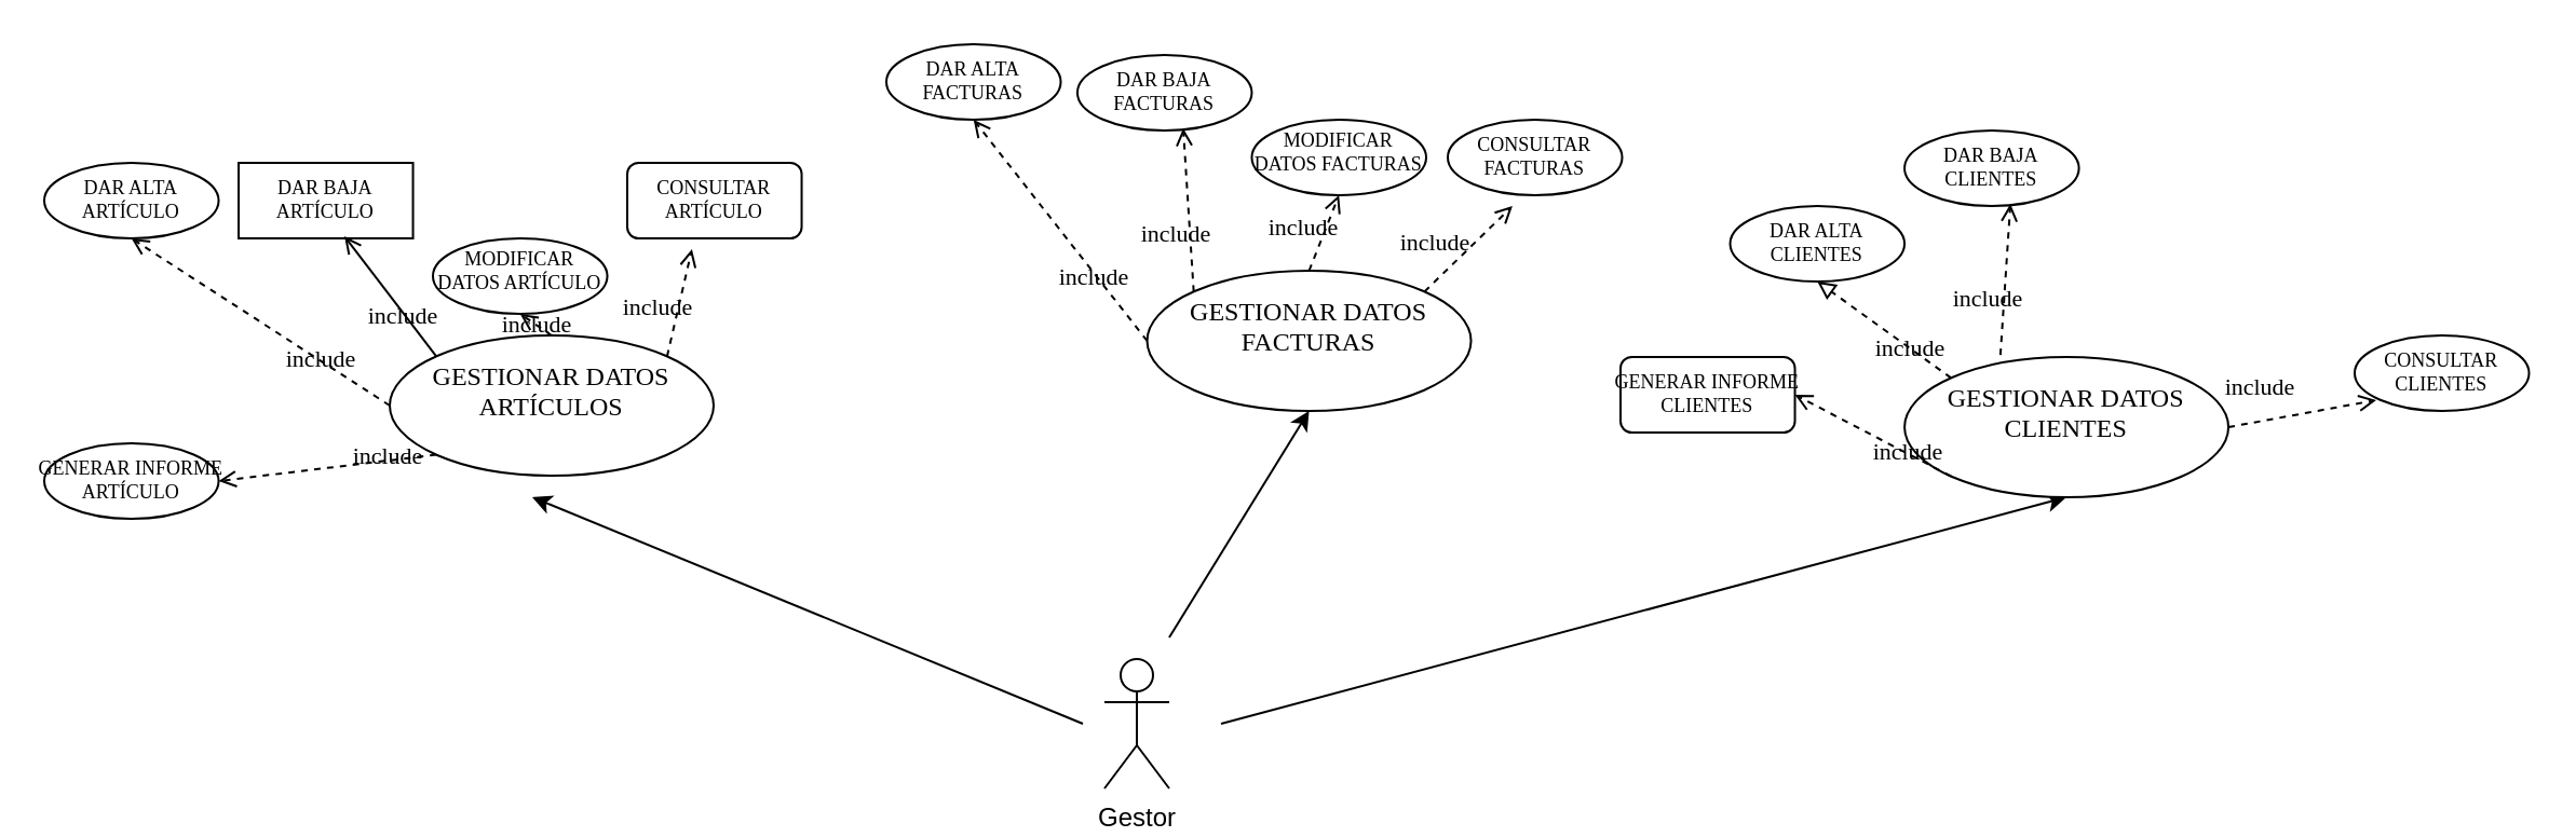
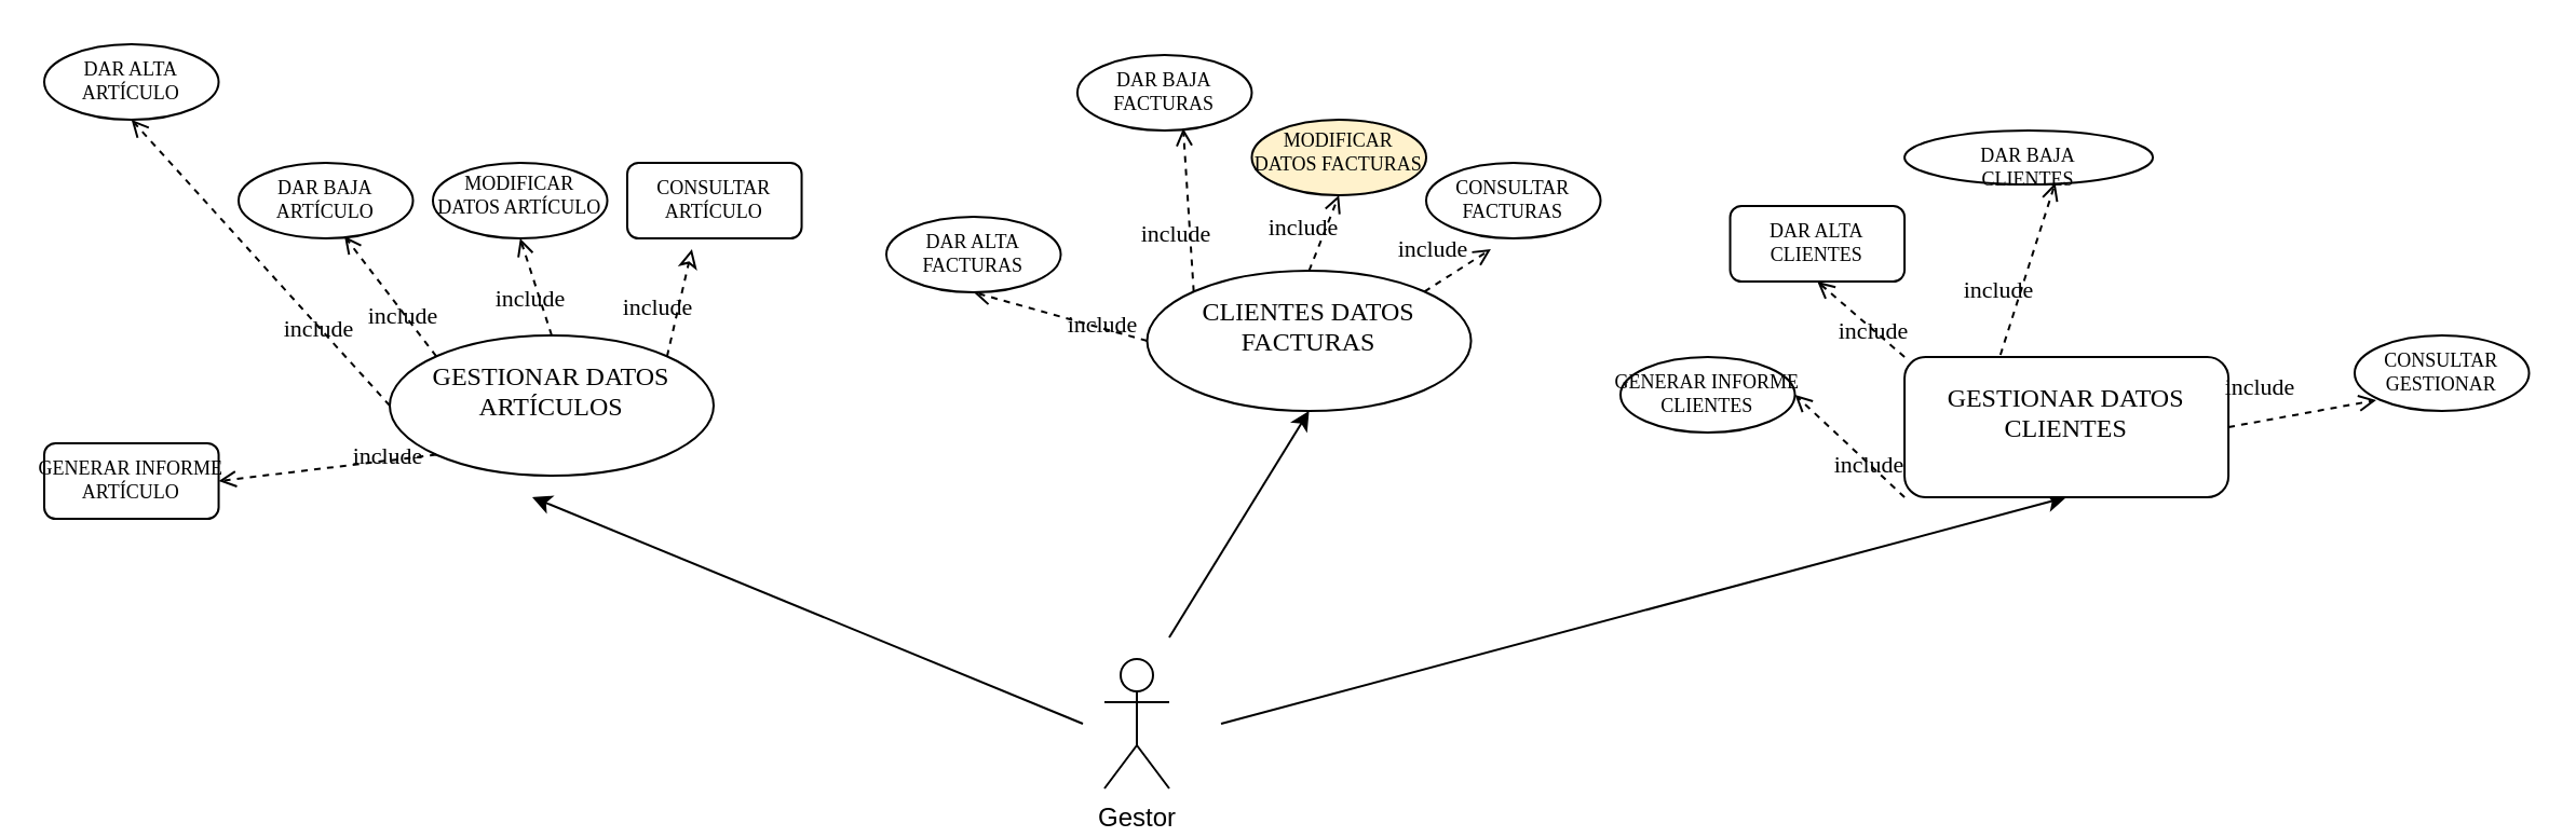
  <mxCell id="0" />
  <mxCell id="1" parent="0" />
  <mxCell id="2" value="Gestor" style="shape=umlActor;verticalLabelPosition=bottom;verticalAlign=top;html=1;outlineConnect=0;" parent="1" vertex="1"><mxGeometry x="511" y="305" width="30" height="60" as="geometry" /></mxCell>
  <mxCell id="3" value="" style="endArrow=classic;html=1;rounded=0;entryX=0.5;entryY=1;entryDx=0;entryDy=0;" parent="1" edge="1"><mxGeometry width="50" height="50" relative="1" as="geometry"><mxPoint x="501" y="335" as="sourcePoint" /><mxPoint x="246" y="230" as="targetPoint" /></mxGeometry></mxCell>
  <mxCell id="4" value="GESTIONAR DATOS&#10;ARTÍCULOS&#10;" style="ellipse;fontFamily=Verdana;" parent="1" vertex="1"><mxGeometry x="180" y="155" width="150" height="65" as="geometry" /></mxCell>
  <mxCell id="5" value="" style="endArrow=classic;html=1;rounded=0;entryX=0.5;entryY=1;entryDx=0;entryDy=0;" parent="1" target="17" edge="1"><mxGeometry width="50" height="50" relative="1" as="geometry"><mxPoint x="541" y="295" as="sourcePoint" /><mxPoint x="546" y="220" as="targetPoint" /></mxGeometry></mxCell>
  <mxCell id="6" value="" style="endArrow=classic;html=1;rounded=0;entryX=0.5;entryY=1;entryDx=0;entryDy=0;" parent="1" target="26" edge="1"><mxGeometry width="50" height="50" relative="1" as="geometry"><mxPoint x="565" y="335" as="sourcePoint" /><mxPoint x="845" y="230" as="targetPoint" /></mxGeometry></mxCell>
  <mxCell id="7" value="include" style="html=1;verticalAlign=bottom;labelBackgroundColor=none;endArrow=open;endFill=0;dashed=1;rounded=0;fontFamily=Verdana;exitX=0;exitY=0.5;exitDx=0;exitDy=0;entryX=0.5;entryY=1;entryDx=0;entryDy=0;" parent="1" source="4" target="8" edge="1"><mxGeometry x="-0.529" y="7" width="160" relative="1" as="geometry"><mxPoint x="220" y="161" as="sourcePoint" /><mxPoint x="160" y="95" as="targetPoint" /><mxPoint as="offset" /></mxGeometry></mxCell>
- <mxCell id="8" value="DAR ALTA&#10;ARTÍCULO&#10;&#10;" style="ellipse;fontFamily=Verdana;fontSize=9;align=center;verticalAlign=top;labelPosition=center;verticalLabelPosition=middle;" parent="1" vertex="1"><mxGeometry x="20" y="75" width="80.77" height="35" as="geometry" /></mxCell>
- <mxCell id="9" value="DAR BAJA&#10;ARTÍCULO&#10;&#10;" style="fontFamily=Verdana;fontSize=9;align=center;verticalAlign=top;labelPosition=center;verticalLabelPosition=middle;rounded=0;" parent="1" vertex="1"><mxGeometry x="110" y="75" width="80.77" height="35" as="geometry" /></mxCell>
- <mxCell id="10" value="MODIFICAR &#10;DATOS ARTÍCULO&#10;&#10;" style="ellipse;fontFamily=Verdana;fontSize=9;align=center;verticalAlign=top;labelPosition=center;verticalLabelPosition=middle;spacing=0;" parent="1" vertex="1"><mxGeometry x="200" y="110" width="80.77" height="35" as="geometry" /></mxCell>
+ <mxCell id="8" value="DAR ALTA&#10;ARTÍCULO&#10;&#10;" style="ellipse;fontFamily=Verdana;fontSize=9;align=center;verticalAlign=top;labelPosition=center;verticalLabelPosition=middle;" parent="1" vertex="1"><mxGeometry x="20" y="20" width="80.77" height="35" as="geometry" /></mxCell>
+ <mxCell id="9" value="DAR BAJA&#10;ARTÍCULO&#10;&#10;" style="ellipse;fontFamily=Verdana;fontSize=9;align=center;verticalAlign=top;labelPosition=center;verticalLabelPosition=middle;" parent="1" vertex="1"><mxGeometry x="110" y="75" width="80.77" height="35" as="geometry" /></mxCell>
+ <mxCell id="10" value="MODIFICAR &#10;DATOS ARTÍCULO&#10;&#10;" style="ellipse;fontFamily=Verdana;fontSize=9;align=center;verticalAlign=top;labelPosition=center;verticalLabelPosition=middle;spacing=0;" parent="1" vertex="1"><mxGeometry x="200" y="75" width="80.77" height="35" as="geometry" /></mxCell>
  <mxCell id="11" value="CONSULTAR&#10;ARTÍCULO&#10;&#10;" style="fontFamily=Verdana;fontSize=9;align=center;verticalAlign=top;labelPosition=center;verticalLabelPosition=middle;rounded=1;" parent="1" vertex="1"><mxGeometry x="290" y="75" width="80.77" height="35" as="geometry" /></mxCell>
- <mxCell id="12" value="GENERAR INFORME&#10;ARTÍCULO&#10;&#10;" style="ellipse;fontFamily=Verdana;fontSize=9;align=center;verticalAlign=top;labelPosition=center;verticalLabelPosition=middle;" parent="1" vertex="1"><mxGeometry x="20" y="205" width="80.77" height="35" as="geometry" /></mxCell>
+ <mxCell id="12" value="GENERAR INFORME&#10;ARTÍCULO&#10;&#10;" style="fontFamily=Verdana;fontSize=9;align=center;verticalAlign=top;labelPosition=center;verticalLabelPosition=middle;rounded=1;" parent="1" vertex="1"><mxGeometry x="20" y="205" width="80.77" height="35" as="geometry" /></mxCell>
  <mxCell id="13" value="include" style="html=1;verticalAlign=bottom;labelBackgroundColor=none;endArrow=open;endFill=0;dashed=1;rounded=0;fontFamily=Verdana;exitX=0;exitY=1;exitDx=0;exitDy=0;entryX=1;entryY=0.5;entryDx=0;entryDy=0;" parent="1" source="4" target="12" edge="1"><mxGeometry x="-0.529" y="7" width="160" relative="1" as="geometry"><mxPoint x="190" y="198" as="sourcePoint" /><mxPoint x="70" y="120" as="targetPoint" /><mxPoint as="offset" /></mxGeometry></mxCell>
- <mxCell id="14" value="include" style="html=1;verticalAlign=bottom;labelBackgroundColor=none;endArrow=open;endFill=0;dashed=0;rounded=0;fontFamily=Verdana;exitX=0;exitY=0;exitDx=0;exitDy=0;entryX=0.607;entryY=0.971;entryDx=0;entryDy=0;entryPerimeter=0;" parent="1" source="4" target="9" edge="1"><mxGeometry x="-0.529" y="7" width="160" relative="1" as="geometry"><mxPoint x="212" y="220" as="sourcePoint" /><mxPoint x="111" y="233" as="targetPoint" /><mxPoint as="offset" /></mxGeometry></mxCell>
+ <mxCell id="14" value="include" style="html=1;verticalAlign=bottom;labelBackgroundColor=none;endArrow=open;endFill=0;dashed=1;rounded=0;fontFamily=Verdana;exitX=0;exitY=0;exitDx=0;exitDy=0;entryX=0.607;entryY=0.971;entryDx=0;entryDy=0;entryPerimeter=0;" parent="1" source="4" target="9" edge="1"><mxGeometry x="-0.529" y="7" width="160" relative="1" as="geometry"><mxPoint x="212" y="220" as="sourcePoint" /><mxPoint x="111" y="233" as="targetPoint" /><mxPoint as="offset" /></mxGeometry></mxCell>
  <mxCell id="15" value="include" style="html=1;verticalAlign=bottom;labelBackgroundColor=none;endArrow=open;endFill=0;dashed=1;rounded=0;fontFamily=Verdana;exitX=0.5;exitY=0;exitDx=0;exitDy=0;entryX=0.5;entryY=1;entryDx=0;entryDy=0;" parent="1" source="4" target="10" edge="1"><mxGeometry x="-0.529" y="7" width="160" relative="1" as="geometry"><mxPoint x="222" y="230" as="sourcePoint" /><mxPoint x="121" y="243" as="targetPoint" /><mxPoint as="offset" /></mxGeometry></mxCell>
- <mxCell id="16" value="include" style="html=1;verticalAlign=bottom;labelBackgroundColor=none;endArrow=open;endFill=0;dashed=1;rounded=0;fontFamily=Verdana;exitX=1;exitY=0;exitDx=0;exitDy=0;entryX=0.371;entryY=1.143;entryDx=0;entryDy=0;entryPerimeter=0;" parent="1" source="4" target="11" edge="1"><mxGeometry x="-0.529" y="7" width="160" relative="1" as="geometry"><mxPoint x="232" y="240" as="sourcePoint" /><mxPoint x="131" y="253" as="targetPoint" /><mxPoint as="offset" /></mxGeometry></mxCell>
- <mxCell id="17" value="GESTIONAR DATOS&#10;FACTURAS&#10;" style="ellipse;fontFamily=Verdana;" parent="1" vertex="1"><mxGeometry x="530.77" y="125" width="150" height="65" as="geometry" /></mxCell>
+ <mxCell id="16" value="include" style="html=1;verticalAlign=bottom;labelBackgroundColor=none;endArrow=classic;endFill=0;dashed=1;rounded=0;fontFamily=Verdana;exitX=1;exitY=0;exitDx=0;exitDy=0;entryX=0.371;entryY=1.143;entryDx=0;entryDy=0;entryPerimeter=0;" parent="1" source="4" target="11" edge="1"><mxGeometry x="-0.529" y="7" width="160" relative="1" as="geometry"><mxPoint x="232" y="240" as="sourcePoint" /><mxPoint x="131" y="253" as="targetPoint" /><mxPoint as="offset" /></mxGeometry></mxCell>
+ <mxCell id="17" value="CLIENTES DATOS&#10;FACTURAS&#10;" style="ellipse;fontFamily=Verdana;" parent="1" vertex="1"><mxGeometry x="530.77" y="125" width="150" height="65" as="geometry" /></mxCell>
  <mxCell id="18" value="include" style="html=1;verticalAlign=bottom;labelBackgroundColor=none;endArrow=open;endFill=0;dashed=1;rounded=0;fontFamily=Verdana;exitX=0;exitY=0.5;exitDx=0;exitDy=0;entryX=0.5;entryY=1;entryDx=0;entryDy=0;" parent="1" source="17" target="19" edge="1"><mxGeometry x="-0.529" y="7" width="160" relative="1" as="geometry"><mxPoint x="570.77" y="151" as="sourcePoint" /><mxPoint x="510.77" y="85" as="targetPoint" /><mxPoint as="offset" /></mxGeometry></mxCell>
- <mxCell id="19" value="DAR ALTA&#10;FACTURAS&#10;&#10;" style="ellipse;fontFamily=Verdana;fontSize=9;align=center;verticalAlign=top;labelPosition=center;verticalLabelPosition=middle;" parent="1" vertex="1"><mxGeometry x="410" y="20" width="80.77" height="35" as="geometry" /></mxCell>
+ <mxCell id="19" value="DAR ALTA&#10;FACTURAS&#10;&#10;" style="ellipse;fontFamily=Verdana;fontSize=9;align=center;verticalAlign=top;labelPosition=center;verticalLabelPosition=middle;" parent="1" vertex="1"><mxGeometry x="410" y="100" width="80.77" height="35" as="geometry" /></mxCell>
  <mxCell id="20" value="DAR BAJA&#10;FACTURAS&#10;&#10;" style="ellipse;fontFamily=Verdana;fontSize=9;align=center;verticalAlign=top;labelPosition=center;verticalLabelPosition=middle;" parent="1" vertex="1"><mxGeometry x="498.46" y="25" width="80.77" height="35" as="geometry" /></mxCell>
- <mxCell id="21" value="MODIFICAR &#10;DATOS FACTURAS&#10;&#10;" style="ellipse;fontFamily=Verdana;fontSize=9;align=center;verticalAlign=top;labelPosition=center;verticalLabelPosition=middle;spacing=0;" parent="1" vertex="1"><mxGeometry x="579.23" y="55" width="80.77" height="35" as="geometry" /></mxCell>
- <mxCell id="22" value="CONSULTAR&#10;FACTURAS&#10;&#10;" style="ellipse;fontFamily=Verdana;fontSize=9;align=center;verticalAlign=top;labelPosition=center;verticalLabelPosition=middle;" parent="1" vertex="1"><mxGeometry x="670" y="55" width="80.77" height="35" as="geometry" /></mxCell>
+ <mxCell id="21" value="MODIFICAR &#10;DATOS FACTURAS&#10;&#10;" style="ellipse;fontFamily=Verdana;fontSize=9;align=center;verticalAlign=top;labelPosition=center;verticalLabelPosition=middle;spacing=0;fillColor=#fff2cc;" parent="1" vertex="1"><mxGeometry x="579.23" y="55" width="80.77" height="35" as="geometry" /></mxCell>
+ <mxCell id="22" value="CONSULTAR&#10;FACTURAS&#10;&#10;" style="ellipse;fontFamily=Verdana;fontSize=9;align=center;verticalAlign=top;labelPosition=center;verticalLabelPosition=middle;" parent="1" vertex="1"><mxGeometry x="660" y="75" width="80.77" height="35" as="geometry" /></mxCell>
  <mxCell id="23" value="include" style="html=1;verticalAlign=bottom;labelBackgroundColor=none;endArrow=open;endFill=0;dashed=1;rounded=0;fontFamily=Verdana;exitX=0;exitY=0;exitDx=0;exitDy=0;entryX=0.607;entryY=0.971;entryDx=0;entryDy=0;entryPerimeter=0;" parent="1" source="17" target="20" edge="1"><mxGeometry x="-0.529" y="7" width="160" relative="1" as="geometry"><mxPoint x="562.77" y="210" as="sourcePoint" /><mxPoint x="461.77" y="223" as="targetPoint" /><mxPoint as="offset" /></mxGeometry></mxCell>
  <mxCell id="24" value="include" style="html=1;verticalAlign=bottom;labelBackgroundColor=none;endArrow=open;endFill=0;dashed=1;rounded=0;fontFamily=Verdana;exitX=0.5;exitY=0;exitDx=0;exitDy=0;entryX=0.5;entryY=1;entryDx=0;entryDy=0;" parent="1" source="17" target="21" edge="1"><mxGeometry x="-0.529" y="7" width="160" relative="1" as="geometry"><mxPoint x="572.77" y="220" as="sourcePoint" /><mxPoint x="471.77" y="233" as="targetPoint" /><mxPoint as="offset" /></mxGeometry></mxCell>
  <mxCell id="25" value="include" style="html=1;verticalAlign=bottom;labelBackgroundColor=none;endArrow=open;endFill=0;dashed=1;rounded=0;fontFamily=Verdana;exitX=1;exitY=0;exitDx=0;exitDy=0;entryX=0.371;entryY=1.143;entryDx=0;entryDy=0;entryPerimeter=0;" parent="1" source="17" target="22" edge="1"><mxGeometry x="-0.529" y="7" width="160" relative="1" as="geometry"><mxPoint x="582.77" y="230" as="sourcePoint" /><mxPoint x="481.77" y="243" as="targetPoint" /><mxPoint as="offset" /></mxGeometry></mxCell>
- <mxCell id="26" value="GESTIONAR DATOS&#10;CLIENTES&#10;" style="ellipse;fontFamily=Verdana;" parent="1" vertex="1"><mxGeometry x="881.54" y="165" width="150" height="65" as="geometry" /></mxCell>
- <mxCell id="27" value="include" style="html=1;verticalAlign=bottom;labelBackgroundColor=none;endArrow=block;endFill=0;dashed=1;rounded=0;fontFamily=Verdana;exitX=0;exitY=0;exitDx=0;exitDy=0;entryX=0.5;entryY=1;entryDx=0;entryDy=0;" parent="1" source="26" target="28" edge="1"><mxGeometry x="-0.529" y="7" width="160" relative="1" as="geometry"><mxPoint x="921.54" y="191" as="sourcePoint" /><mxPoint x="861.54" y="125" as="targetPoint" /><mxPoint as="offset" /></mxGeometry></mxCell>
- <mxCell id="28" value="DAR ALTA&#10;CLIENTES&#10;&#10;" style="ellipse;fontFamily=Verdana;fontSize=9;align=center;verticalAlign=top;labelPosition=center;verticalLabelPosition=middle;" parent="1" vertex="1"><mxGeometry x="800.77" y="95" width="80.77" height="35" as="geometry" /></mxCell>
- <mxCell id="29" value="DAR BAJA&#10;CLIENTES&#10;&#10;" style="ellipse;fontFamily=Verdana;fontSize=9;align=center;verticalAlign=top;labelPosition=center;verticalLabelPosition=middle;" parent="1" vertex="1"><mxGeometry x="881.54" y="60" width="80.77" height="35" as="geometry" /></mxCell>
- <mxCell id="30" value="CONSULTAR&#10;CLIENTES&#10;&#10;" style="ellipse;fontFamily=Verdana;fontSize=9;align=center;verticalAlign=top;labelPosition=center;verticalLabelPosition=middle;" parent="1" vertex="1"><mxGeometry x="1090" y="155" width="80.77" height="35" as="geometry" /></mxCell>
- <mxCell id="31" value="GENERAR INFORME&#10;CLIENTES&#10;&#10;&#10;" style="fontFamily=Verdana;fontSize=9;align=center;verticalAlign=top;labelPosition=center;verticalLabelPosition=middle;rounded=1;" parent="1" vertex="1"><mxGeometry x="750" y="165" width="80.77" height="35" as="geometry" /></mxCell>
+ <mxCell id="26" value="GESTIONAR DATOS&#10;CLIENTES&#10;" style="fontFamily=Verdana;rounded=1;" parent="1" vertex="1"><mxGeometry x="881.54" y="165" width="150" height="65" as="geometry" /></mxCell>
+ <mxCell id="27" value="include" style="html=1;verticalAlign=bottom;labelBackgroundColor=none;endArrow=open;endFill=0;dashed=1;rounded=0;fontFamily=Verdana;exitX=0;exitY=0;exitDx=0;exitDy=0;entryX=0.5;entryY=1;entryDx=0;entryDy=0;" parent="1" source="26" target="28" edge="1"><mxGeometry x="-0.529" y="7" width="160" relative="1" as="geometry"><mxPoint x="921.54" y="191" as="sourcePoint" /><mxPoint x="861.54" y="125" as="targetPoint" /><mxPoint as="offset" /></mxGeometry></mxCell>
+ <mxCell id="28" value="DAR ALTA&#10;CLIENTES&#10;&#10;" style="fontFamily=Verdana;fontSize=9;align=center;verticalAlign=top;labelPosition=center;verticalLabelPosition=middle;rounded=1;" parent="1" vertex="1"><mxGeometry x="800.77" y="95" width="80.77" height="35" as="geometry" /></mxCell>
+ <mxCell id="29" value="DAR BAJA&#10;CLIENTES&#10;&#10;" style="ellipse;fontFamily=Verdana;fontSize=9;align=center;verticalAlign=top;labelPosition=center;verticalLabelPosition=middle;" parent="1" vertex="1"><mxGeometry x="881.54" y="60" width="115" height="25" as="geometry" /></mxCell>
+ <mxCell id="30" value="CONSULTAR&#10;GESTIONAR&#10;&#10;" style="ellipse;fontFamily=Verdana;fontSize=9;align=center;verticalAlign=top;labelPosition=center;verticalLabelPosition=middle;" parent="1" vertex="1"><mxGeometry x="1090" y="155" width="80.77" height="35" as="geometry" /></mxCell>
+ <mxCell id="31" value="GENERAR INFORME&#10;CLIENTES&#10;&#10;&#10;" style="ellipse;fontFamily=Verdana;fontSize=9;align=center;verticalAlign=top;labelPosition=center;verticalLabelPosition=middle;" parent="1" vertex="1"><mxGeometry x="750" y="165" width="80.77" height="35" as="geometry" /></mxCell>
  <mxCell id="32" value="include" style="html=1;verticalAlign=bottom;labelBackgroundColor=none;endArrow=open;endFill=0;dashed=1;rounded=0;fontFamily=Verdana;exitX=0;exitY=1;exitDx=0;exitDy=0;entryX=1;entryY=0.5;entryDx=0;entryDy=0;" parent="1" source="26" target="31" edge="1"><mxGeometry x="-0.529" y="7" width="160" relative="1" as="geometry"><mxPoint x="891.54" y="228" as="sourcePoint" /><mxPoint x="771.54" y="150" as="targetPoint" /><mxPoint as="offset" /></mxGeometry></mxCell>
  <mxCell id="33" value="include" style="html=1;verticalAlign=bottom;labelBackgroundColor=none;endArrow=open;endFill=0;dashed=1;rounded=0;fontFamily=Verdana;exitX=0.296;exitY=-0.015;exitDx=0;exitDy=0;entryX=0.607;entryY=0.971;entryDx=0;entryDy=0;entryPerimeter=0;exitPerimeter=0;" parent="1" source="26" target="29" edge="1"><mxGeometry x="-0.529" y="7" width="160" relative="1" as="geometry"><mxPoint x="913.54" y="250" as="sourcePoint" /><mxPoint x="812.54" y="263" as="targetPoint" /><mxPoint as="offset" /></mxGeometry></mxCell>
  <mxCell id="34" value="include" style="html=1;verticalAlign=bottom;labelBackgroundColor=none;endArrow=open;endFill=0;dashed=1;rounded=0;fontFamily=Verdana;exitX=1;exitY=0.5;exitDx=0;exitDy=0;" parent="1" source="26" edge="1"><mxGeometry x="-0.529" y="7" width="160" relative="1" as="geometry"><mxPoint x="933.54" y="270" as="sourcePoint" /><mxPoint x="1100" y="185" as="targetPoint" /><mxPoint as="offset" /></mxGeometry></mxCell>
